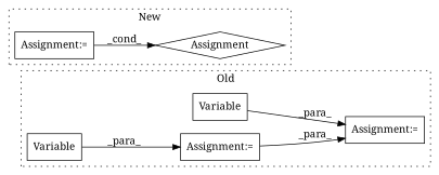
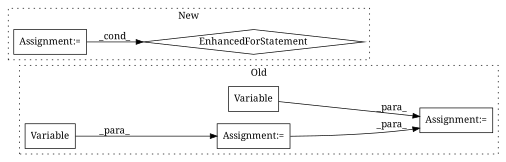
  digraph {
    rankdir=LR
    fontname="Noto Serif"
    node [a=7 l="9,1" s="1691,1767" shape=box fontname="Noto Serif"]
    edge [fontname="Noto Serif"]
    n1 [a=32 label=Variable s="3341,3373"]
    n2 [l=1 label="Assignment:=" s=3483]
    n3 [l=1 label="Assignment:=" s=3388]
    n4 [a=32 label=Variable s="3389,3421"]
-   n5 [a=70 l="53,2" label=Assignment shape=diamond]
+   n5 [a=70 l="53,2" label=EnhancedForStatement shape=diamond]
    n6 [l="53,2" label="Assignment:="]
    subgraph cluster_1 {
      label=Old
      style=dotted
      n1
      n2
      n3
      n4
    }
    subgraph cluster_2 {
      label=New
      style=dotted
      n5
      n6
    }
    n1 -> n2 [label=_para_]
    n3 -> n2 [label=_para_]
    n4 -> n3 [label=_para_]
    n6 -> n5 [label=_cond_]
  }
